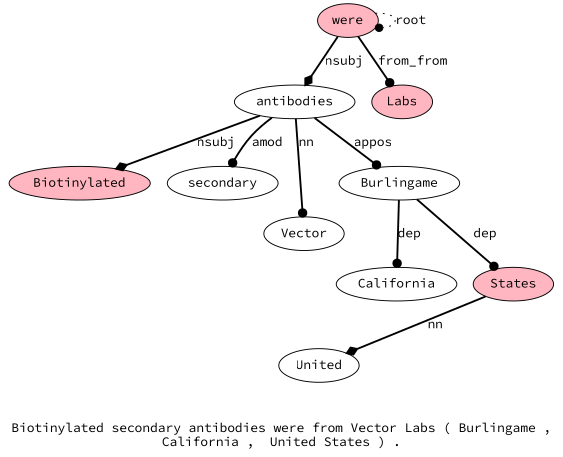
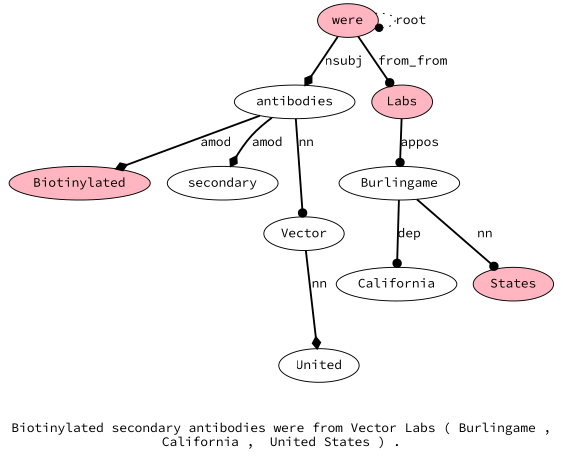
  digraph {
    fontname="Source Code Pro"
    label="Biotinylated secondary antibodies were from Vector Labs ( Burlingame ,\nCalifornia ,  United States ) ."
    node [fillcolor=white fontname="Source Code Pro" style=filled]
    edge [arrowhead=dot fontname="Source Code Pro" style=bold]
    n1 [label=antibodies]
    n2 [fillcolor=lightpink label=Biotinylated]
    n3 [label=secondary]
    n4 [label=Vector]
    n5 [fillcolor=lightpink label=were]
    n6 [fillcolor=lightpink label=Labs]
    n7 [label=Burlingame]
    n8 [label=California]
    n9 [fillcolor=lightpink label=States]
    n10 [label=United]
-   n1 -> n2 [arrowhead=diamond label=nsubj]
-   n1 -> n3 [label=amod]
+   n1 -> n2 [arrowhead=diamond label=amod]
+   n1 -> n3 [arrowhead=diamond label=amod]
    n1 -> n4 [label=nn]
    n5 -> n1 [arrowhead=diamond label=nsubj]
    n5 -> n5 [label=root style=dotted]
    n5 -> n6 [label=from_from]
-   n1 -> n7 [label=appos]
+   n6 -> n7 [label=appos]
    n7 -> n8 [label=dep]
-   n7 -> n9 [label=dep]
-   n9 -> n10 [arrowhead=diamond label=nn]
+   n7 -> n9 [label=nn]
+   n4 -> n10 [arrowhead=diamond label=nn]
  }
